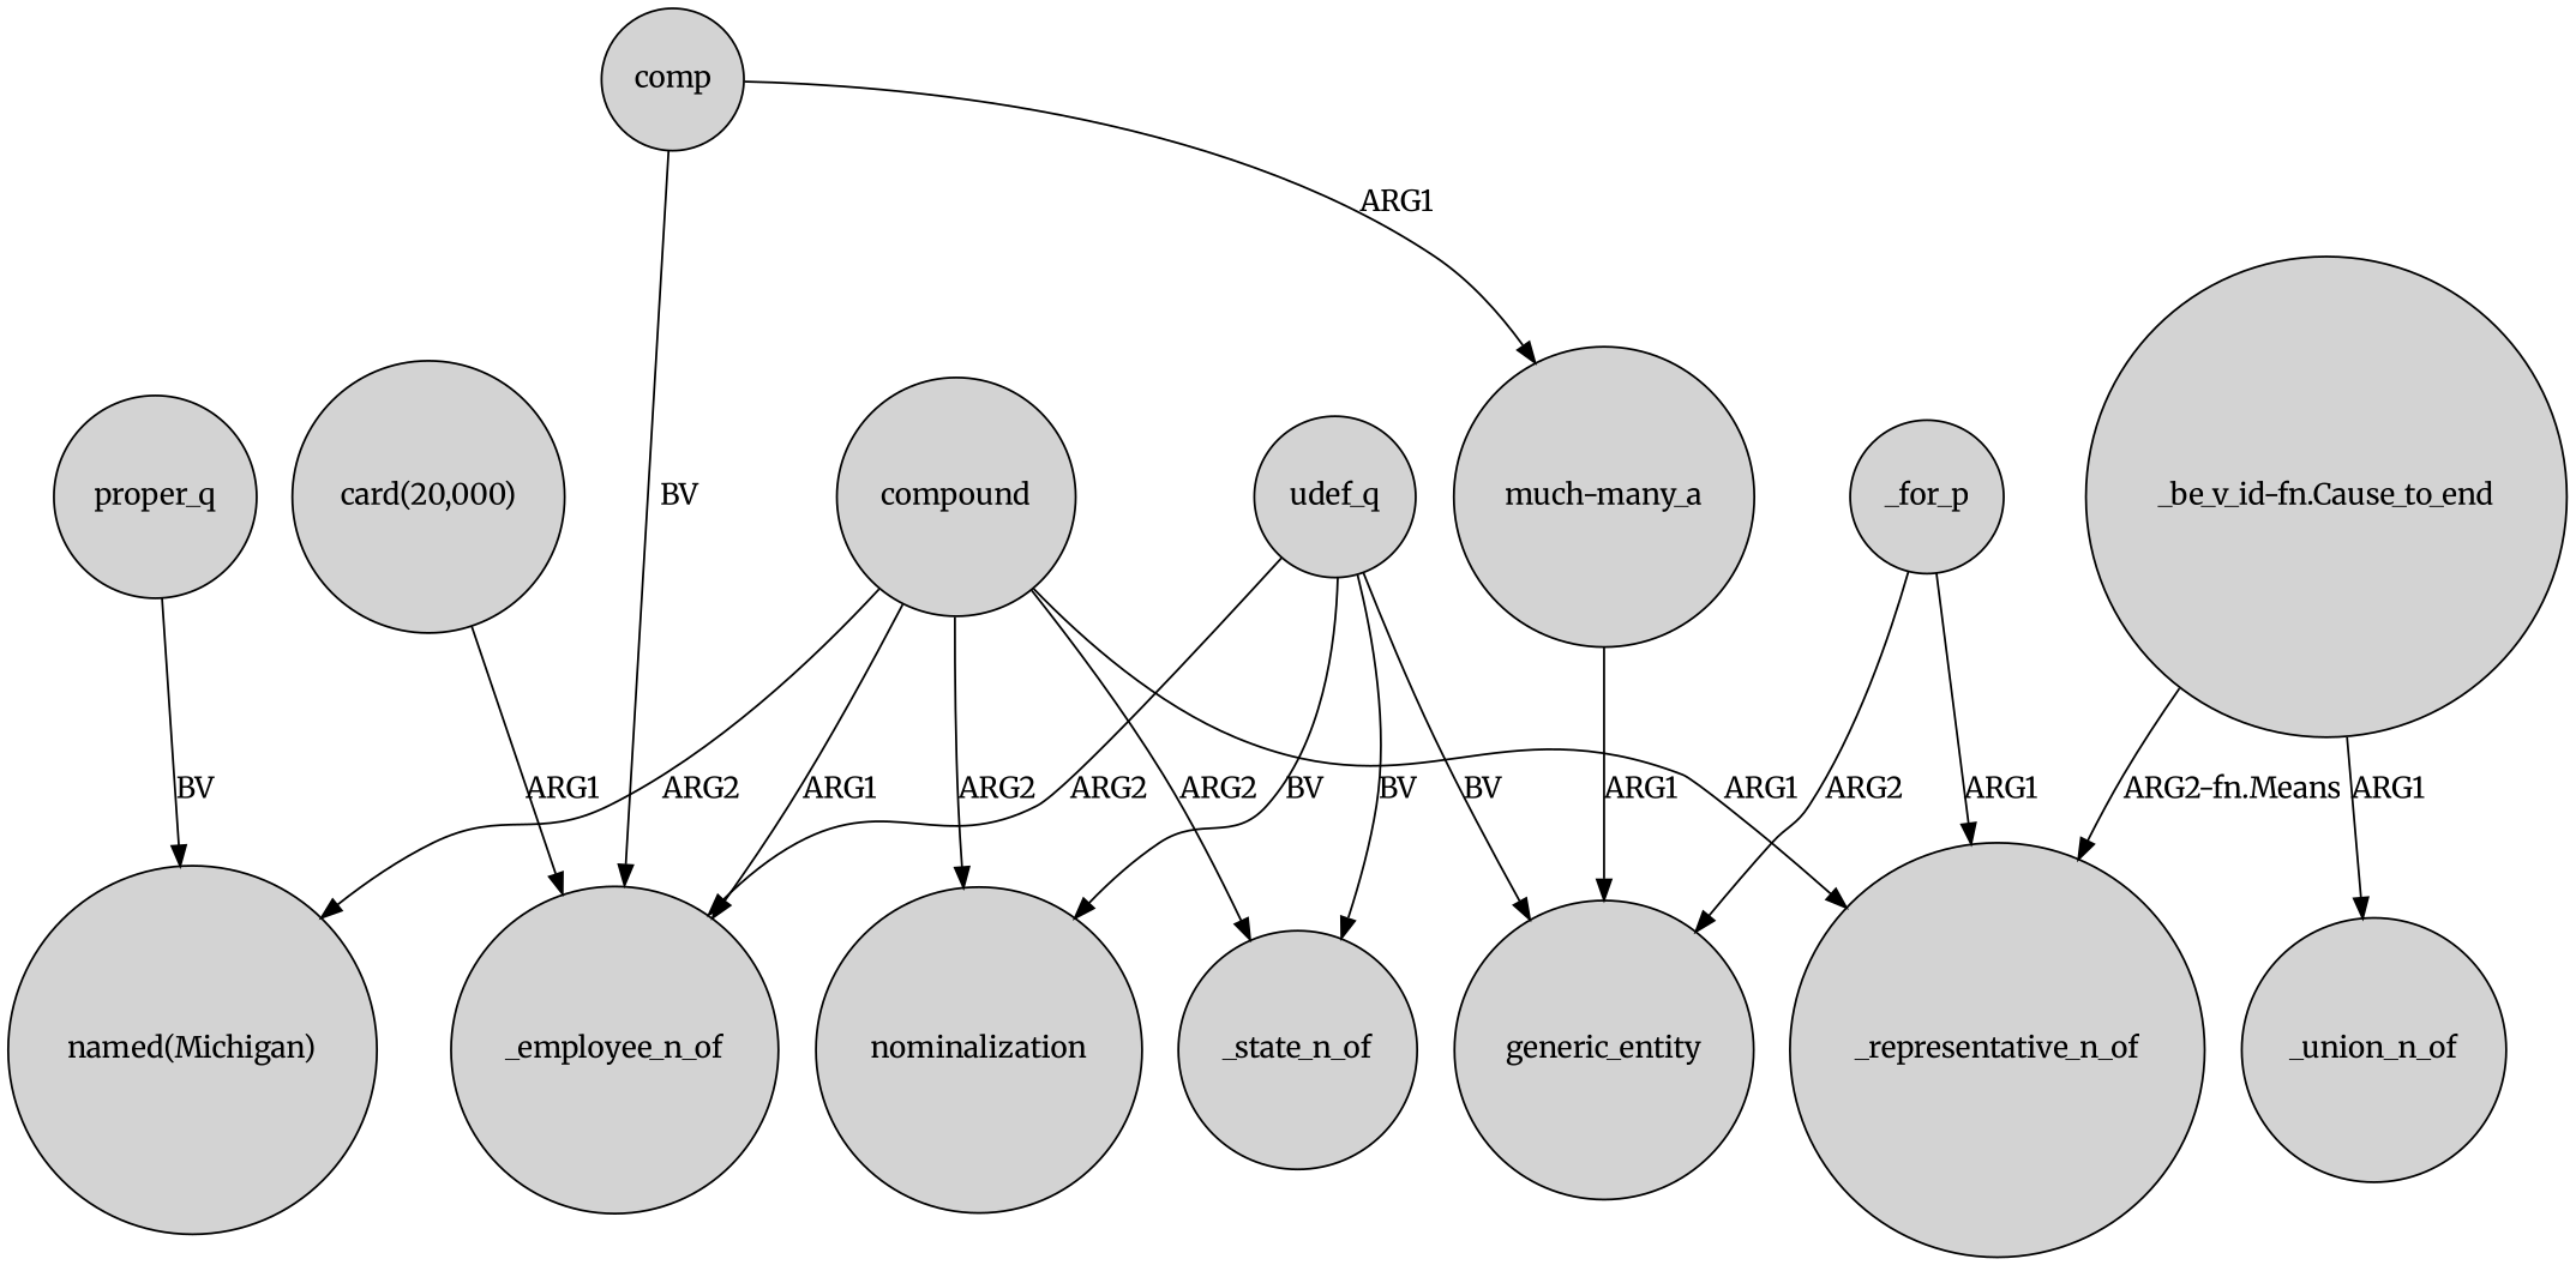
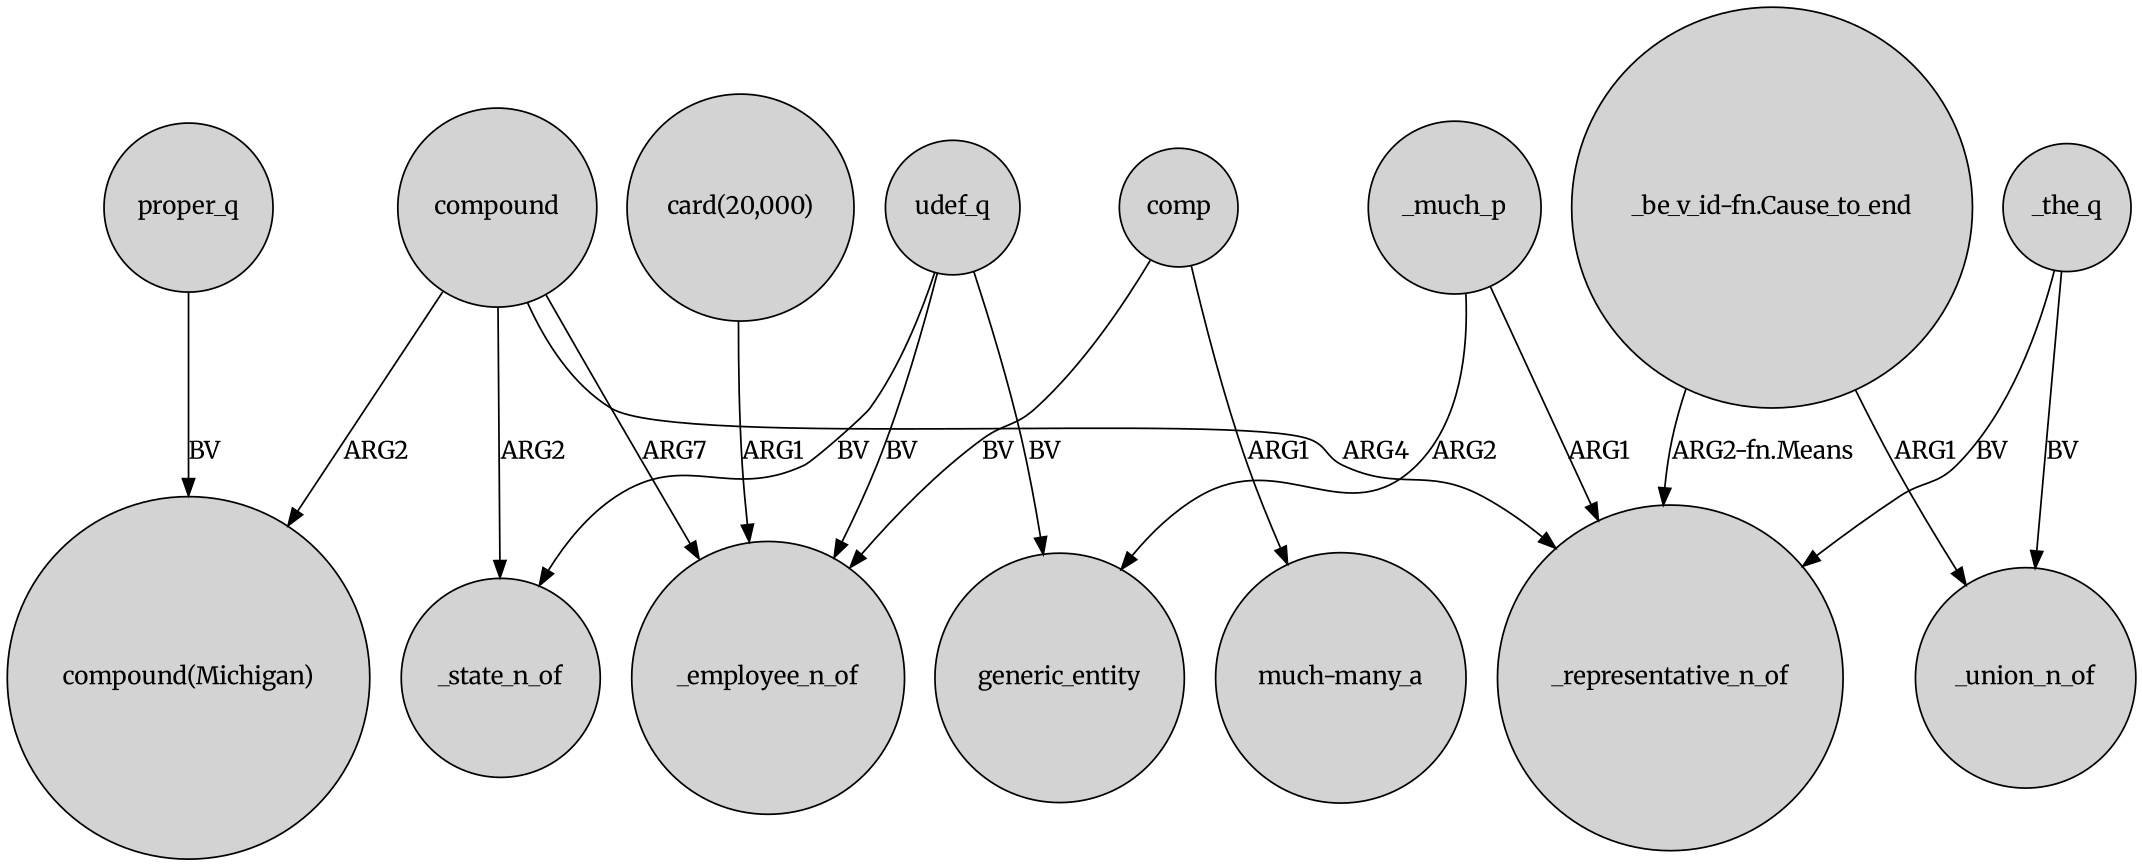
  digraph {
    fontname=Merriweather
    node [fontname=Merriweather shape=circle style=filled]
    edge [fontname=Merriweather]
    proper_q
-   "named(Michigan)"
+   "named(Michigan)" [label="compound(Michigan)"]
    compound
    _employee_n_of
    _representative_n_of
-   nominalization
    _state_n_of
    "_be_v_id-fn.Cause_to_end"
    _union_n_of
    udef_q
    generic_entity
-   _for_p
+   _for_p [label=_much_p]
+   _the_q
    "card(20,000)"
    comp
    "much-many_a"
    proper_q -> "named(Michigan)" [label=BV]
    compound -> "named(Michigan)" [label=ARG2]
-   compound -> _employee_n_of [label=ARG1]
-   compound -> _representative_n_of [label=ARG1]
-   compound -> nominalization [label=ARG2]
+   compound -> _employee_n_of [label=ARG7]
+   compound -> _representative_n_of [label=ARG4]
    compound -> _state_n_of [label=ARG2]
    "_be_v_id-fn.Cause_to_end" -> _representative_n_of [label="ARG2-fn.Means"]
    "_be_v_id-fn.Cause_to_end" -> _union_n_of [label=ARG1]
-   udef_q -> _employee_n_of [label=ARG2]
-   udef_q -> nominalization [label=BV]
+   udef_q -> _employee_n_of [label=BV]
    udef_q -> _state_n_of [label=BV]
    udef_q -> generic_entity [label=BV]
    _for_p -> _representative_n_of [label=ARG1]
    _for_p -> generic_entity [label=ARG2]
+   _the_q -> _representative_n_of [label=BV]
+   _the_q -> _union_n_of [label=BV]
    "card(20,000)" -> _employee_n_of [label=ARG1]
    comp -> _employee_n_of [label=BV]
    comp -> "much-many_a" [label=ARG1]
-   "much-many_a" -> generic_entity [label=ARG1]
  }
